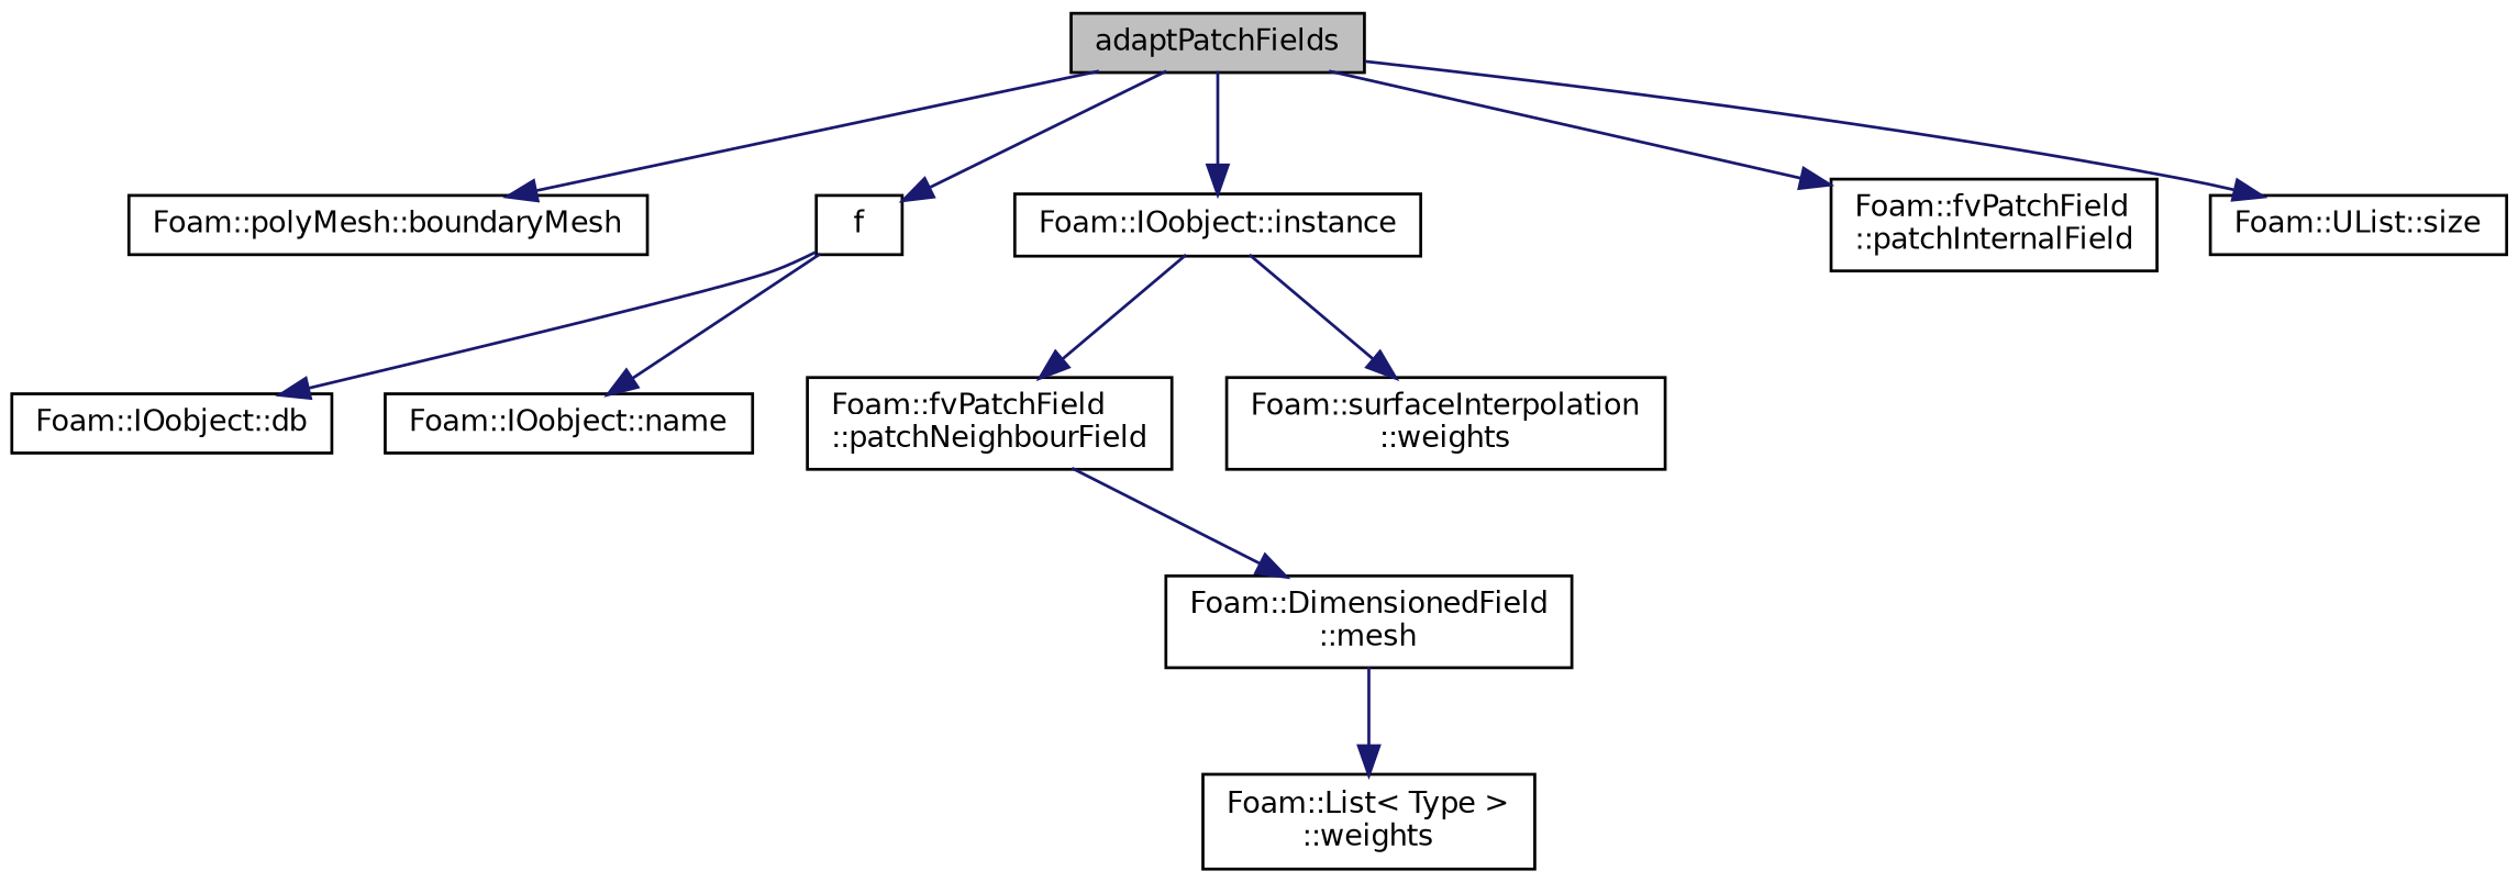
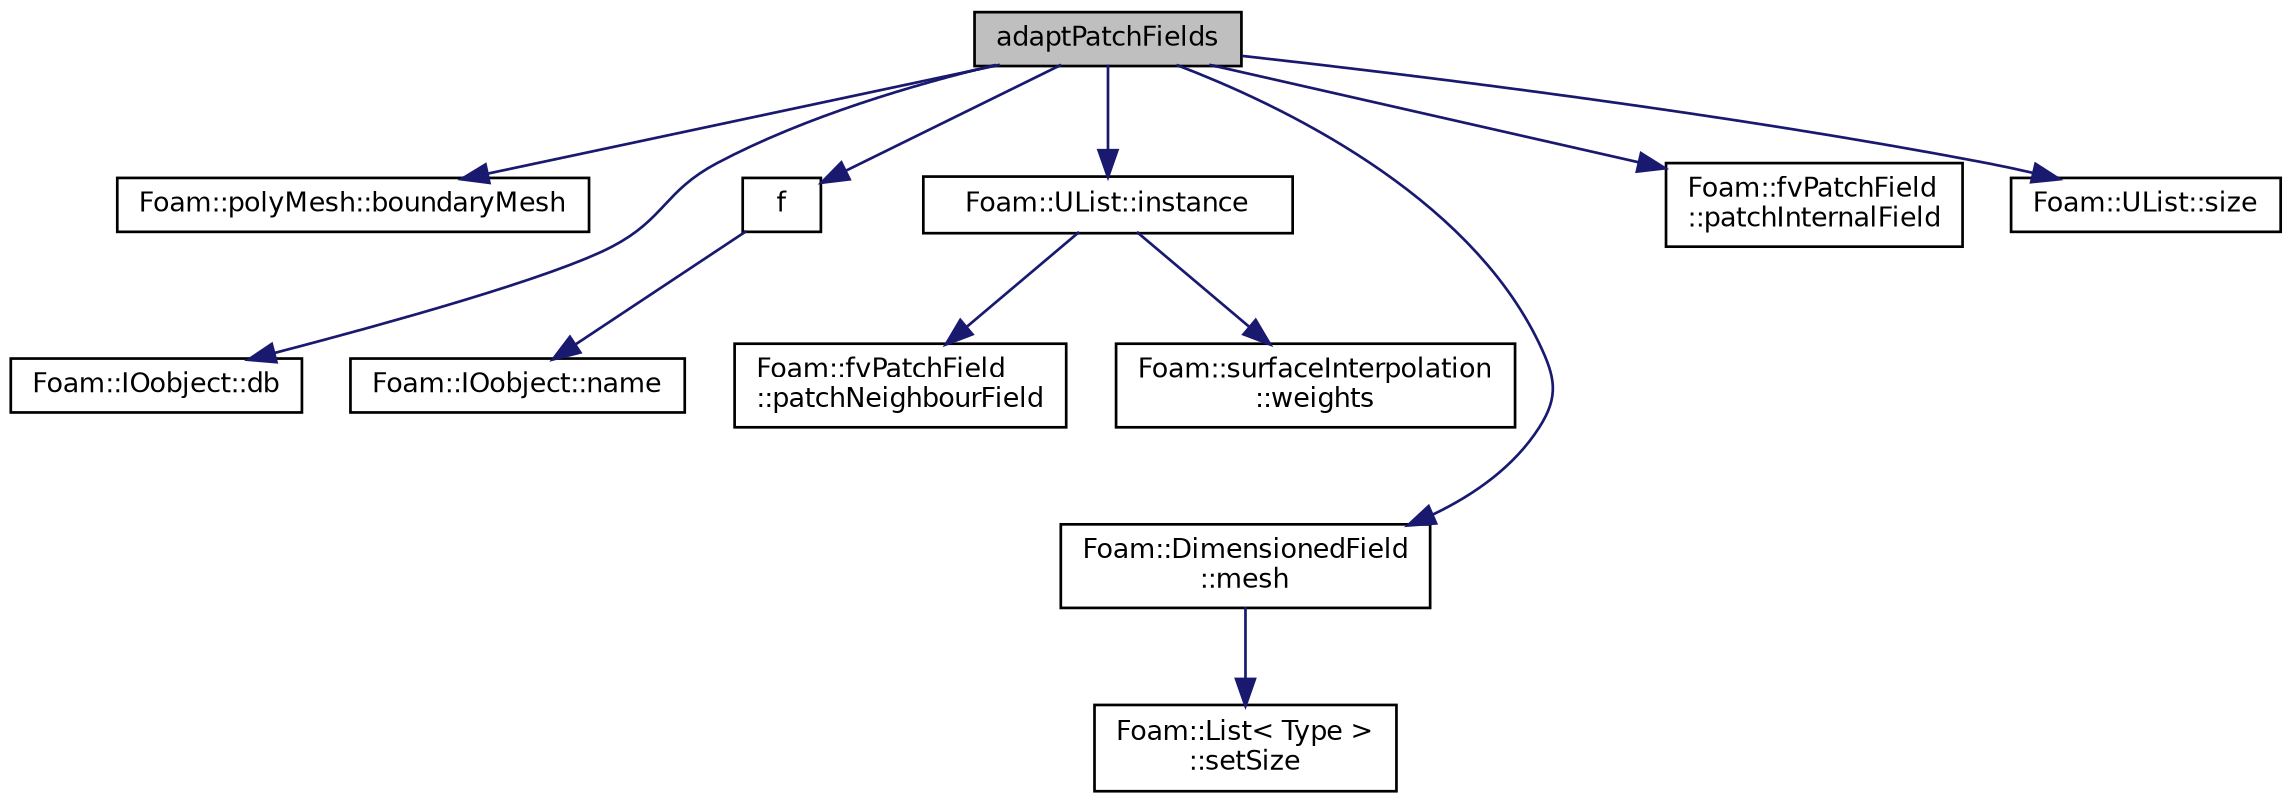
  digraph {
    rankdir=TB
    node [color=black fontname=Helvetica fontsize=10 shape=record]
    edge [color=midnightblue fontname=Helvetica fontsize=10 labelfontname=Helvetica labelfontsize=10 style=solid]
    n1 [fillcolor=grey75 fontcolor=black height=0.2 label=adaptPatchFields style=filled width=0.4]
    n2 [height=0.2 label="Foam::polyMesh::boundaryMesh" width=0.4]
    n3 [height=0.2 label="Foam::IOobject::db" width=0.4]
    n4 [height=0.2 label=f width=0.4]
-   n5 [height=0.2 label="Foam::IOobject::instance" width=0.4]
+   n5 [height=0.2 label="Foam::UList::instance" width=0.4]
    n6 [height=0.2 label="Foam::DimensionedField\l::mesh" width=0.4]
    n7 [height=0.2 label="Foam::fvPatchField\l::patchInternalField" width=0.4]
    n8 [height=0.2 label="Foam::UList::size" width=0.4]
    n9 [height=0.2 label="Foam::IOobject::name" width=0.4]
    n10 [height=0.2 label="Foam::fvPatchField\l::patchNeighbourField" width=0.4]
    n11 [height=0.2 label="Foam::surfaceInterpolation\l::weights" width=0.4]
-   n12 [height=0.2 label="Foam::List\< Type \>\l::weights" width=0.4]
+   n12 [height=0.2 label="Foam::List\< Type \>\l::setSize" width=0.4]
    n1 -> n2
-   n4 -> n3
+   n1 -> n3
    n1 -> n4
    n1 -> n5
-   n10 -> n6
+   n1 -> n6
    n1 -> n7
    n1 -> n8
    n4 -> n9
    n5 -> n10
    n5 -> n11
    n6 -> n12
  }
